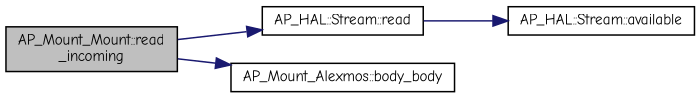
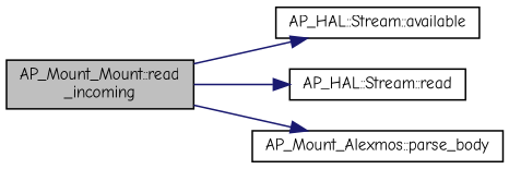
  digraph {
    fontname="Comic Neue"
    rankdir=LR
    node [color=black fillcolor=white fontname="Comic Neue" fontsize=10 shape=record style=filled]
    edge [color=midnightblue fontname="Comic Neue" fontsize=10 labelfontname=Helvetica labelfontsize=10 style=solid]
    n1 [fillcolor=grey75 fontcolor=black height=0.2 label="AP_Mount_Mount::read\l_incoming" width=0.4]
    n2 [height=0.2 label="AP_HAL::Stream::available" width=0.4]
    n3 [height=0.2 label="AP_HAL::Stream::read" width=0.4]
-   n4 [height=0.2 label="AP_Mount_Alexmos::body_body" width=0.4]
-   n3 -> n2
+   n4 [height=0.2 label="AP_Mount_Alexmos::parse_body" width=0.4]
+   n1 -> n2
    n1 -> n3
    n1 -> n4
  }
